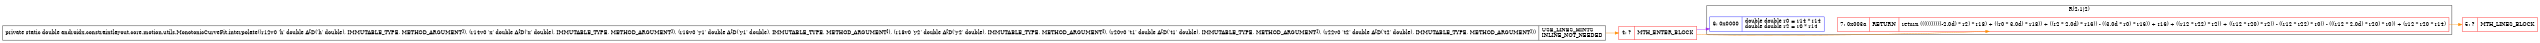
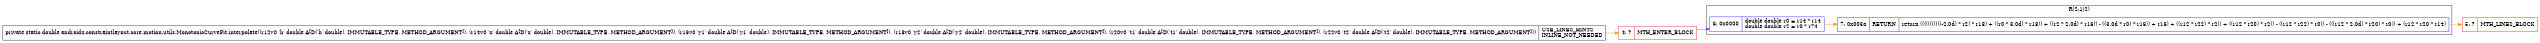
  digraph {
    rankdir=LR
    node [color=blue shape=record]
    edge [color=darkorange]
-   n1 [label="{6\:\ 0x0000|double double r0 = r14 * r14\ldouble double r2 = r0 * r14\l}"]
-   n2 [color=red label="{7\:\ 0x003a|RETURN\l|return (((((((((((\-2.0d) * r2) * r18) + ((r0 * 3.0d) * r18)) + ((r2 * 2.0d) * r16)) \- ((3.0d * r0) * r16)) + r16) + ((r12 * r22) * r2)) + ((r12 * r20) * r2)) \- ((r12 * r22) * r0)) \- (((r12 * 2.0d) * r20) * r0)) + (r12 * r20 * r14)\l}"]
+   n1 [label="{6\:\ 0x0000|double double r0 = r14 * r14\ldouble double r2 = r0 * r74\l}"]
+   n2 [label="{7\:\ 0x003a|RETURN\l|return (((((((((((\-2.0d) * r2) * r18) + ((r0 * 3.0d) * r18)) + ((r2 * 2.0d) * r16)) \- ((3.0d * r0) * r16)) + r16) + ((r12 * r22) * r2)) + ((r12 * r20) * r2)) \- ((r12 * r22) * r0)) \- (((r12 * 2.0d) * r20) * r0)) + (r12 * r20 * r14)\l}"]
    n3 [color=red label="{5\:\ ?|MTH_LINES_BLOCK\l}"]
    n4 [color=red label="{4\:\ ?|MTH_ENTER_BLOCK\l}"]
    n5 [label="{private static double androidx.constraintlayout.core.motion.utils.MonotonicCurveFit.interpolate((r12v0 'h' double A[D('h' double), IMMUTABLE_TYPE, METHOD_ARGUMENT]), (r14v0 'x' double A[D('x' double), IMMUTABLE_TYPE, METHOD_ARGUMENT]), (r16v0 'y1' double A[D('y1' double), IMMUTABLE_TYPE, METHOD_ARGUMENT]), (r18v0 'y2' double A[D('y2' double), IMMUTABLE_TYPE, METHOD_ARGUMENT]), (r20v0 't1' double A[D('t1' double), IMMUTABLE_TYPE, METHOD_ARGUMENT]), (r22v0 't2' double A[D('t2' double), IMMUTABLE_TYPE, METHOD_ARGUMENT]))  | USE_LINES_HINTS\lINLINE_NOT_NEEDED\l}" color=""]
    subgraph cluster_1 {
      label="R(2:1|2)"
      n1
      n2
    }
-   n4 -> n2
+   n1 -> n2
    n2 -> n3
    n4 -> n1 [color=purple]
    n5 -> n4
  }
